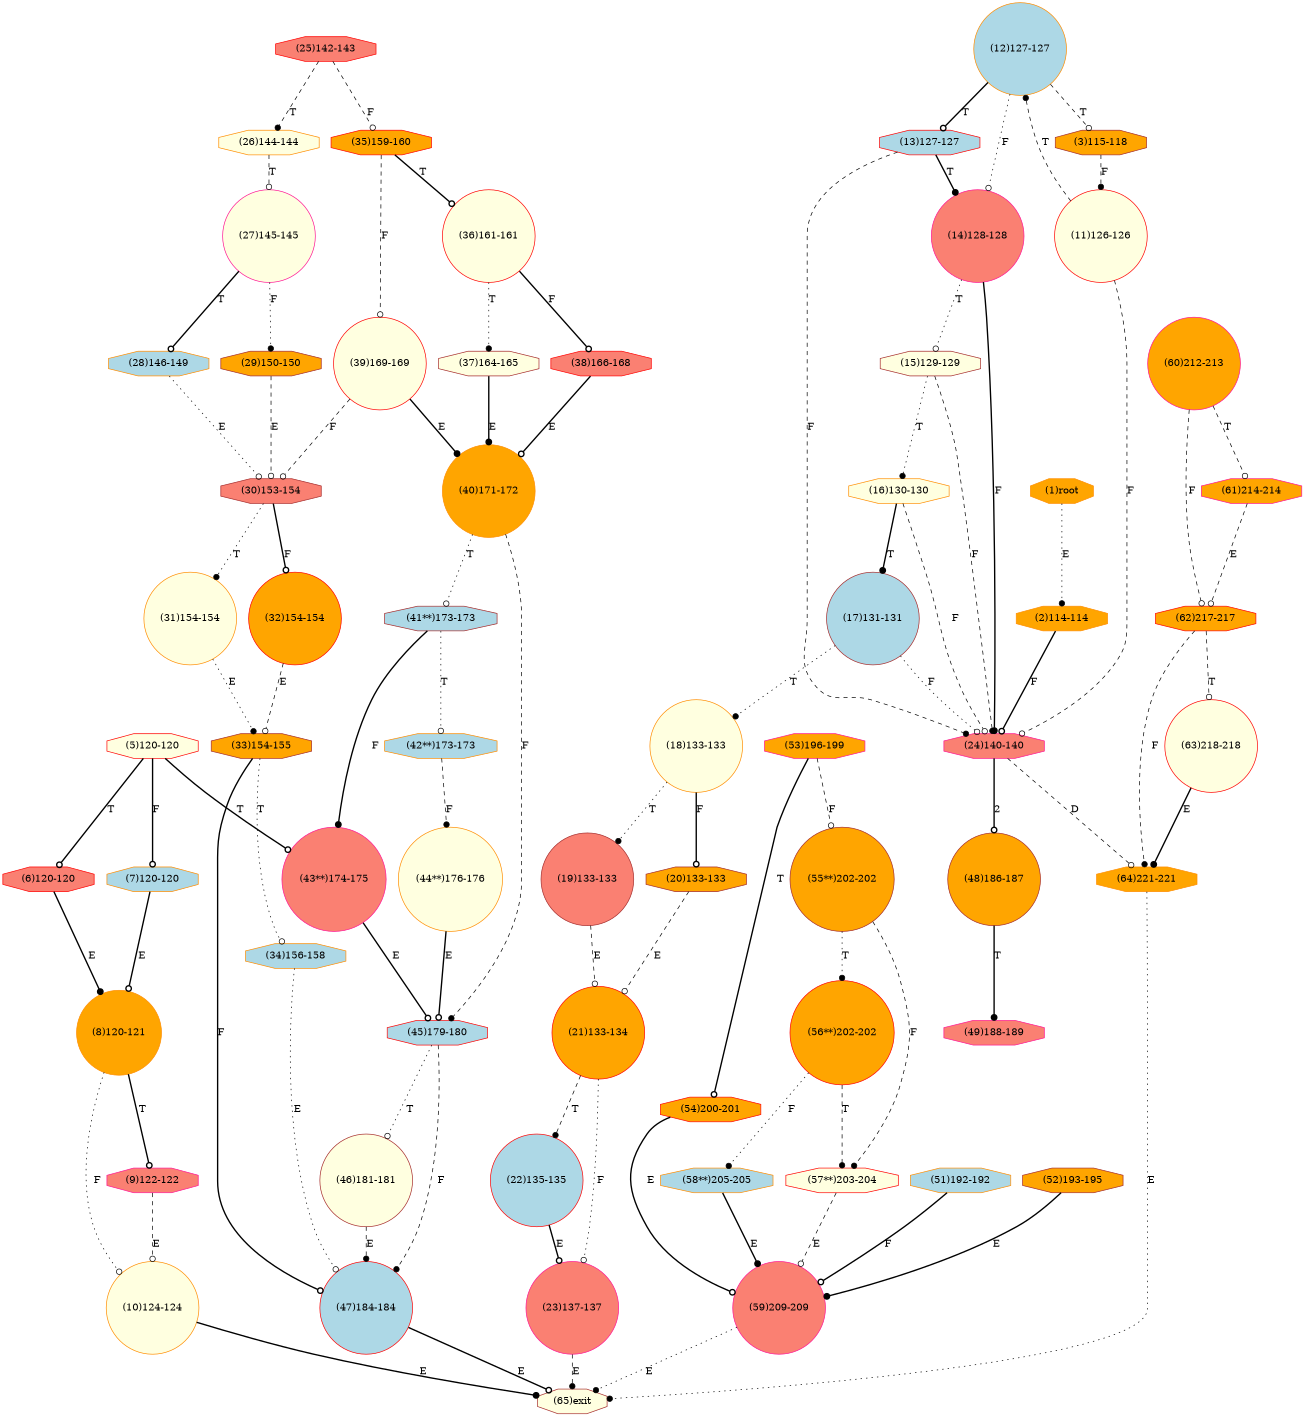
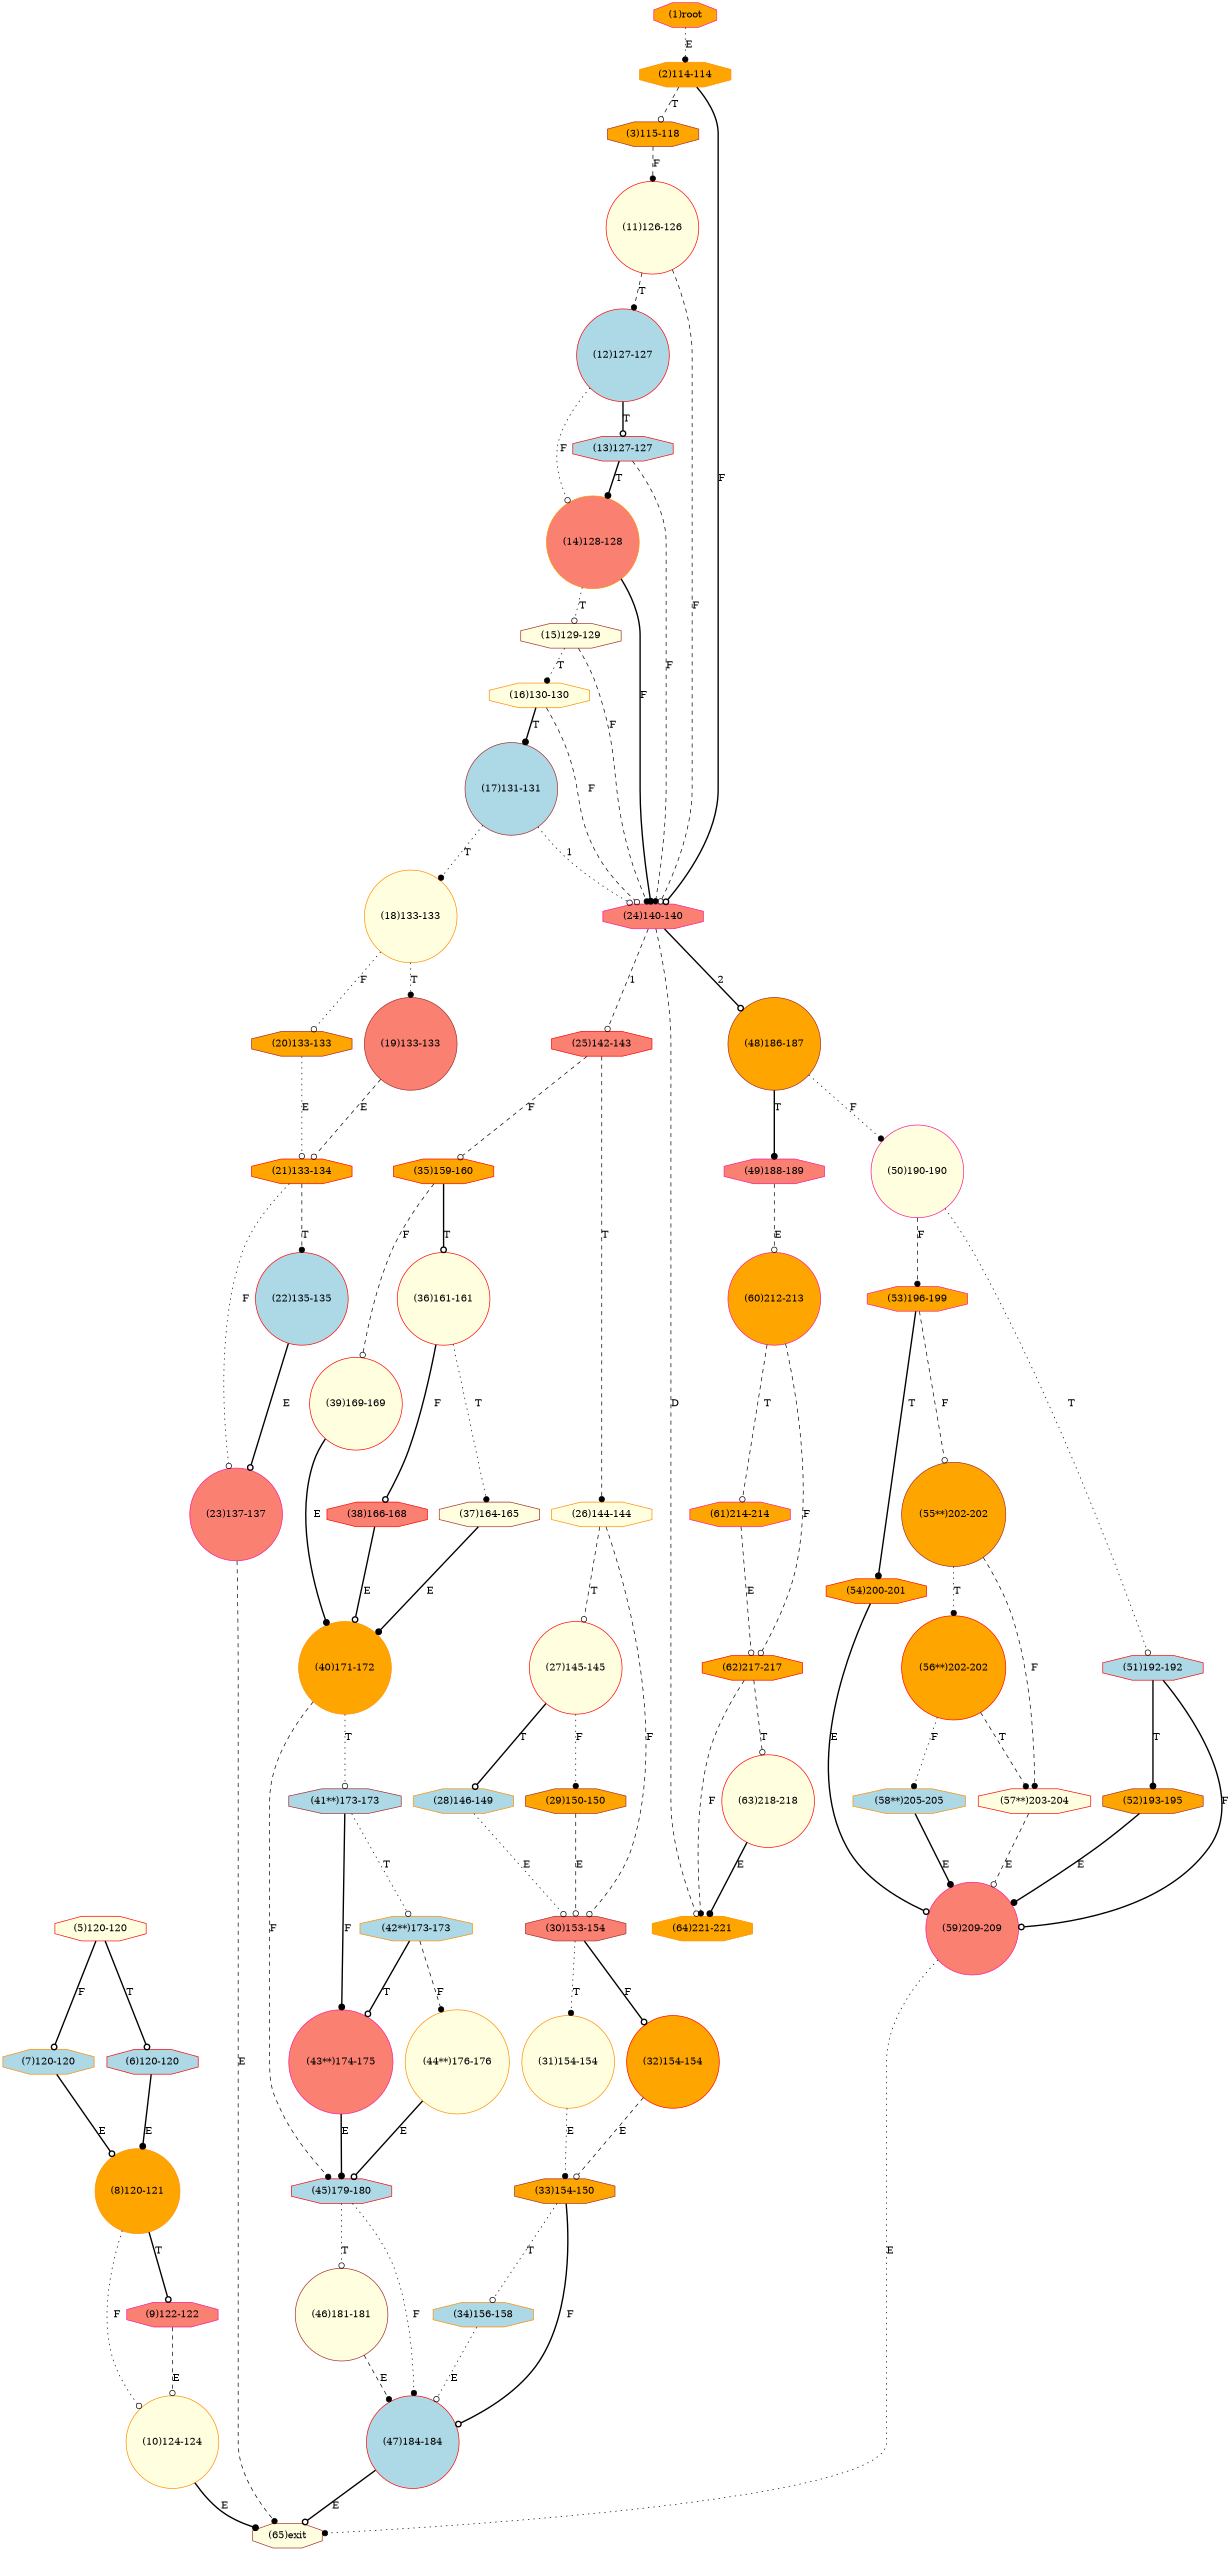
  digraph {
    node [color=red fillcolor=orange shape=octagon style=filled]
    edge [arrowhead=odot style=bold]
-   n1 [color=darkorange label="(1)root"]
+   n1 [color=deeppink label="(1)root"]
    n2 [color=darkorange label="(2)114-114"]
    n3 [color=brown label="(3)115-118"]
    n4 [color=deeppink fillcolor=salmon label="(24)140-140"]
    n5 [fillcolor=lightyellow label="(11)126-126" shape=circle]
    n6 [fillcolor=salmon label="(25)142-143"]
    n7 [color=brown label="(48)186-187" shape=circle]
    n8 [color=darkorange label="(64)221-221"]
-   n9 [color=darkorange fillcolor=lightblue label="(12)127-127" shape=circle]
+   n9 [fillcolor=lightblue label="(12)127-127" shape=circle]
    n10 [fillcolor=lightyellow label="(5)120-120"]
-   n11 [fillcolor=salmon label="(6)120-120"]
+   n11 [fillcolor=lightblue label="(6)120-120"]
    n12 [color=darkorange fillcolor=lightblue label="(7)120-120"]
    n13 [color=darkorange label="(8)120-121" shape=circle]
    n14 [color=deeppink fillcolor=salmon label="(9)122-122"]
    n15 [color=darkorange fillcolor=lightyellow label="(10)124-124" shape=circle]
    n16 [color=brown fillcolor=lightyellow label="(65)exit"]
    n17 [fillcolor=lightblue label="(13)127-127"]
-   n18 [color=deeppink fillcolor=salmon label="(14)128-128" shape=circle]
+   n18 [color=darkorange fillcolor=salmon label="(14)128-128" shape=circle]
    n19 [color=brown fillcolor=lightyellow label="(15)129-129"]
    n20 [color=darkorange fillcolor=lightyellow label="(16)130-130"]
    n21 [color=brown fillcolor=lightblue label="(17)131-131" shape=circle]
    n22 [color=darkorange fillcolor=lightyellow label="(18)133-133" shape=circle]
    n23 [color=brown fillcolor=salmon label="(19)133-133" shape=circle]
    n24 [color=brown label="(20)133-133"]
-   n25 [label="(21)133-134" shape=circle]
+   n25 [label="(21)133-134"]
    n26 [color=deeppink fillcolor=salmon label="(23)137-137" shape=circle]
    n27 [fillcolor=lightblue label="(22)135-135" shape=circle]
    n28 [color=darkorange fillcolor=lightyellow label="(26)144-144"]
    n29 [label="(35)159-160"]
-   n30 [color=deeppink fillcolor=lightyellow label="(27)145-145" shape=circle]
+   n30 [fillcolor=lightyellow label="(27)145-145" shape=circle]
    n31 [color=brown fillcolor=salmon label="(30)153-154"]
    n32 [fillcolor=lightyellow label="(39)169-169" shape=circle]
    n33 [fillcolor=lightyellow label="(36)161-161" shape=circle]
+   n34 [color=deeppink fillcolor=lightyellow label="(50)190-190" shape=circle]
    n35 [color=deeppink fillcolor=salmon label="(49)188-189"]
    n36 [color=brown label="(29)150-150"]
    n37 [color=darkorange fillcolor=lightblue label="(28)146-149"]
    n38 [color=darkorange fillcolor=lightyellow label="(31)154-154" shape=circle]
    n39 [label="(32)154-154" shape=circle]
-   n40 [color=brown label="(33)154-155"]
+   n40 [color=brown label="(33)154-150"]
    n41 [color=darkorange fillcolor=lightblue label="(34)156-158"]
    n42 [fillcolor=lightblue label="(47)184-184" shape=circle]
    n43 [color=darkorange label="(40)171-172" shape=circle]
    n44 [fillcolor=salmon label="(38)166-168"]
    n45 [color=brown fillcolor=lightyellow label="(37)164-165"]
    n46 [fillcolor=lightblue label="(45)179-180"]
    n47 [color=brown fillcolor=lightblue label="(41**)173-173"]
    n48 [color=darkorange fillcolor=lightblue label="(42**)173-173"]
    n49 [color=deeppink fillcolor=salmon label="(43**)174-175" shape=circle]
    n50 [color=darkorange fillcolor=lightyellow label="(44**)176-176" shape=circle]
    n51 [color=brown fillcolor=lightyellow label="(46)181-181" shape=circle]
-   n52 [color=darkorange fillcolor=lightblue label="(51)192-192"]
+   n52 [fillcolor=lightblue label="(51)192-192"]
    n53 [color=brown label="(52)193-195"]
    n54 [color=deeppink fillcolor=salmon label="(59)209-209" shape=circle]
    n55 [color=deeppink label="(53)196-199"]
    n56 [color=brown label="(55**)202-202" shape=circle]
    n57 [label="(54)200-201"]
    n58 [color=deeppink label="(60)212-213" shape=circle]
    n59 [label="(62)217-217"]
    n60 [color=deeppink label="(61)214-214"]
    n61 [fillcolor=lightyellow label="(57**)203-204"]
    n62 [label="(56**)202-202" shape=circle]
    n63 [color=darkorange fillcolor=lightblue label="(58**)205-205"]
    n64 [fillcolor=lightyellow label="(63)218-218" shape=circle]
    n1 -> n2 [arrowhead=dot label=E style=dotted]
-   n9 -> n3 [label=T style=dashed]
+   n2 -> n3 [label=T style=dashed]
    n2 -> n4 [label=F]
    n3 -> n5 [arrowhead=dot label=F style=dashed]
+   n4 -> n6 [label=1 style=dashed]
    n4 -> n7 [label=2]
    n4 -> n8 [label=D style=dashed]
    n5 -> n4 [label=F style=dashed]
    n5 -> n9 [arrowhead=dot label=T style=dashed]
    n6 -> n28 [arrowhead=dot label=T style=dashed]
    n6 -> n29 [label=F style=dashed]
+   n7 -> n34 [arrowhead=dot label=F style=dotted]
    n7 -> n35 [arrowhead=dot label=T]
-   n8 -> n16 [arrowhead=dot label=E style=dotted]
    n9 -> n17 [label=T]
    n9 -> n18 [label=F style=dotted]
    n10 -> n11 [label=T]
    n10 -> n12 [label=F]
    n11 -> n13 [arrowhead=dot label=E]
    n12 -> n13 [label=E]
    n13 -> n14 [label=T]
    n13 -> n15 [label=F style=dotted]
    n14 -> n15 [label=E style=dashed]
    n15 -> n16 [arrowhead=dot label=E]
    n17 -> n4 [arrowhead=dot label=F style=dashed]
    n17 -> n18 [arrowhead=dot label=T]
    n18 -> n4 [arrowhead=dot label=F]
    n18 -> n19 [label=T style=dotted]
    n19 -> n4 [arrowhead=dot label=F style=dashed]
    n19 -> n20 [arrowhead=dot label=T style=dotted]
    n20 -> n4 [label=F style=dashed]
    n20 -> n21 [arrowhead=dot label=T]
-   n21 -> n4 [label=F style=dotted]
+   n21 -> n4 [label=1 style=dotted]
    n21 -> n22 [arrowhead=dot label=T style=dotted]
    n22 -> n23 [arrowhead=dot label=T style=dotted]
-   n22 -> n24 [label=F]
+   n22 -> n24 [label=F style=dotted]
    n23 -> n25 [label=E style=dashed]
-   n24 -> n25 [label=E style=dashed]
+   n24 -> n25 [label=E style=dotted]
    n25 -> n26 [label=F style=dotted]
    n25 -> n27 [arrowhead=dot label=T style=dashed]
    n26 -> n16 [arrowhead=dot label=E style=dashed]
    n27 -> n26 [label=E]
    n28 -> n30 [label=T style=dashed]
-   n32 -> n31 [label=F style=dashed]
+   n28 -> n31 [label=F style=dashed]
    n29 -> n32 [label=F style=dashed]
    n29 -> n33 [label=T]
    n30 -> n36 [arrowhead=dot label=F style=dotted]
    n30 -> n37 [label=T]
    n31 -> n38 [arrowhead=dot label=T style=dotted]
    n31 -> n39 [label=F]
    n32 -> n43 [arrowhead=dot label=E]
    n33 -> n44 [label=F]
    n33 -> n45 [arrowhead=dot label=T style=dotted]
+   n34 -> n52 [label=T style=dotted]
+   n34 -> n55 [arrowhead=dot label=F style=dashed]
+   n35 -> n58 [label=E style=dashed]
    n36 -> n31 [label=E style=dashed]
    n37 -> n31 [label=E style=dotted]
    n38 -> n40 [arrowhead=dot label=E style=dotted]
    n39 -> n40 [label=E style=dashed]
    n40 -> n41 [label=T style=dotted]
    n40 -> n42 [label=F]
    n41 -> n42 [label=E style=dotted]
    n42 -> n16 [label=E]
    n43 -> n46 [arrowhead=dot label=F style=dashed]
    n43 -> n47 [label=T style=dotted]
    n44 -> n43 [label=E]
    n45 -> n43 [arrowhead=dot label=E]
-   n46 -> n42 [arrowhead=dot label=F style=dashed]
+   n46 -> n42 [arrowhead=dot label=F style=dotted]
    n46 -> n51 [label=T style=dotted]
    n47 -> n48 [label=T style=dotted]
    n47 -> n49 [arrowhead=dot label=F]
-   n10 -> n49 [label=T]
+   n48 -> n49 [label=T]
    n48 -> n50 [arrowhead=dot label=F style=dashed]
-   n49 -> n46 [label=E]
+   n49 -> n46 [arrowhead=dot label=E]
    n50 -> n46 [label=E]
    n51 -> n42 [arrowhead=dot label=E style=dashed]
+   n52 -> n53 [arrowhead=dot label=T]
    n52 -> n54 [label=F]
    n53 -> n54 [arrowhead=dot label=E]
    n54 -> n16 [arrowhead=dot label=E style=dotted]
    n55 -> n56 [label=F style=dashed]
-   n55 -> n57 [label=T]
+   n55 -> n57 [arrowhead=dot label=T]
    n56 -> n61 [arrowhead=dot label=F style=dashed]
    n56 -> n62 [arrowhead=dot label=T style=dotted]
    n57 -> n54 [label=E]
    n58 -> n59 [label=F style=dashed]
    n58 -> n60 [label=T style=dashed]
    n59 -> n8 [arrowhead=dot label=F style=dashed]
    n59 -> n64 [label=T style=dashed]
    n60 -> n59 [label=E style=dashed]
    n61 -> n54 [label=E style=dashed]
    n62 -> n61 [arrowhead=dot label=T style=dashed]
    n62 -> n63 [arrowhead=dot label=F style=dotted]
    n63 -> n54 [arrowhead=dot label=E]
    n64 -> n8 [arrowhead=dot label=E]
  }
